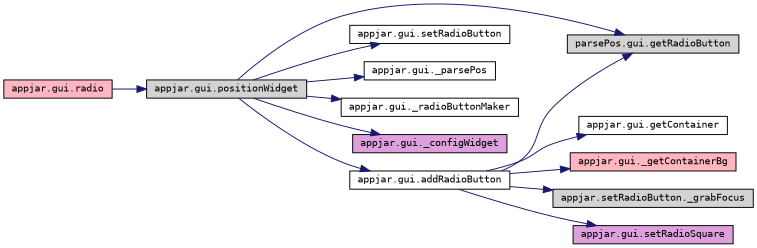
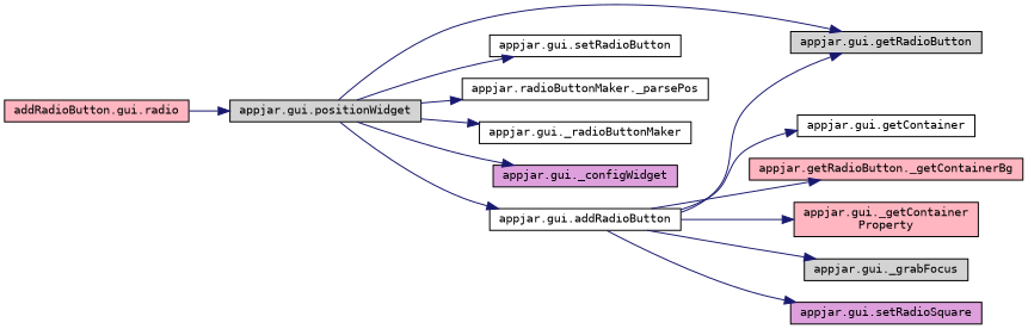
  digraph {
    fontname="DejaVu Sans Mono"
    rankdir=LR
    node [color=black fillcolor=white fontname="DejaVu Sans Mono" fontsize=10 shape=record style=filled]
    edge [color=midnightblue fontname="DejaVu Sans Mono" fontsize=10 labelfontname=Helvetica labelfontsize=10 style=solid]
-   n1 [fillcolor=lightpink fontcolor=black height=0.2 label="appjar.gui.radio" width=0.4]
+   n1 [fillcolor=lightpink fontcolor=black height=0.2 label="addRadioButton.gui.radio" width=0.4]
    n2 [fillcolor=lightgrey height=0.2 label="appjar.gui.positionWidget" width=0.4]
-   n3 [fillcolor=lightgrey height=0.2 label="parsePos.gui.getRadioButton" width=0.4]
+   n3 [fillcolor=lightgrey height=0.2 label="appjar.gui.getRadioButton" width=0.4]
    n4 [height=0.2 label="appjar.gui.setRadioButton" width=0.4]
-   n5 [height=0.2 label="appjar.gui._parsePos" width=0.4]
+   n5 [height=0.2 label="appjar.radioButtonMaker._parsePos" width=0.4]
    n6 [height=0.2 label="appjar.gui._radioButtonMaker" width=0.4]
    n7 [fillcolor=plum height=0.2 label="appjar.gui._configWidget" width=0.4]
    n8 [height=0.2 label="appjar.gui.addRadioButton" width=0.4]
    n9 [height=0.2 label="appjar.gui.getContainer" width=0.4]
-   n10 [fillcolor=lightpink height=0.2 label="appjar.gui._getContainerBg" width=0.4]
-   n12 [fillcolor=lightgrey height=0.2 label="appjar.setRadioButton._grabFocus" width=0.4]
+   n10 [fillcolor=lightpink height=0.2 label="appjar.getRadioButton._getContainerBg" width=0.4]
+   n11 [fillcolor=lightpink height=0.2 label="appjar.gui._getContainer\lProperty" width=0.4]
+   n12 [fillcolor=lightgrey height=0.2 label="appjar.gui._grabFocus" width=0.4]
    n13 [fillcolor=plum height=0.2 label="appjar.gui.setRadioSquare" width=0.4]
    n1 -> n2
    n2 -> n3
    n2 -> n4
    n2 -> n5
    n2 -> n6
    n2 -> n7
    n2 -> n8
    n8 -> n3
    n8 -> n9
    n8 -> n10
+   n8 -> n11
    n8 -> n12
    n8 -> n13
  }
